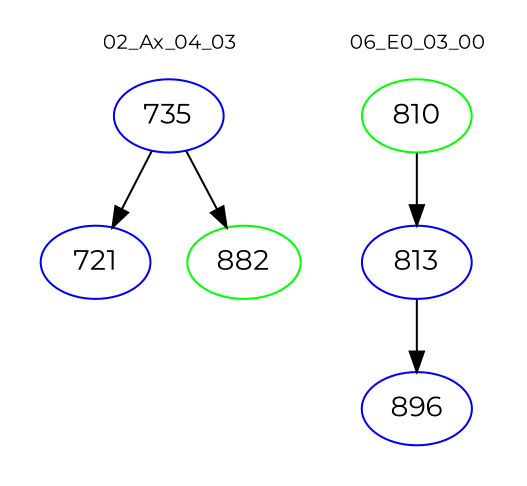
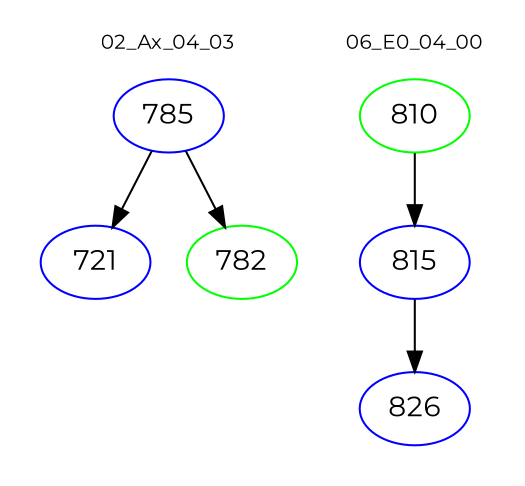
  digraph {
    fontname=Montserrat
    node [color=blue fontname=Montserrat]
    edge [color=black fontname=Montserrat]
-   n1 [label=735]
+   n1 [label=785]
    n2 [label=721]
-   n3 [color=green label=882]
-   n4 [label=813]
+   n3 [color=green label=782]
+   n4 [label=815]
    n5 [color=green label=810]
-   n6 [label=896]
+   n6 [label=826]
    subgraph cluster_1 {
      color=white
      fontsize=10
      label="02_Ax_04_03"
      n1
      n2
      n3
    }
    subgraph cluster_2 {
      color=white
      fontsize=10
-     label="06_E0_03_00"
+     label="06_E0_04_00"
      n4
      n5
      n6
    }
    n1 -> n2
    n1 -> n3
    n4 -> n6
    n5 -> n4
  }
